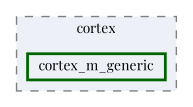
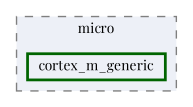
  digraph {
    compound=true
    fontname="Playfair Display"
    n1 [color=darkgreen fillcolor="#edf0f7" fontname="Playfair Display" fontsize=10 height=0.2 label=cortex_m_generic shape=box style="filled,bold" width=0.4]
    subgraph cluster_1 {
      bgcolor="#edf0f7"
      fontsize=10
-     label=cortex
+     label=micro
      pencolor=grey50
      style="filled,dashed"
      n1
    }
  }
